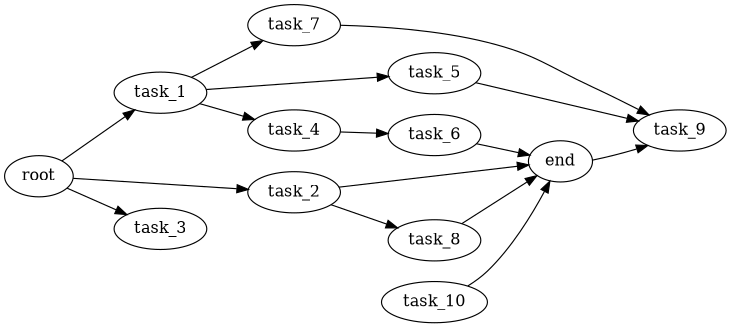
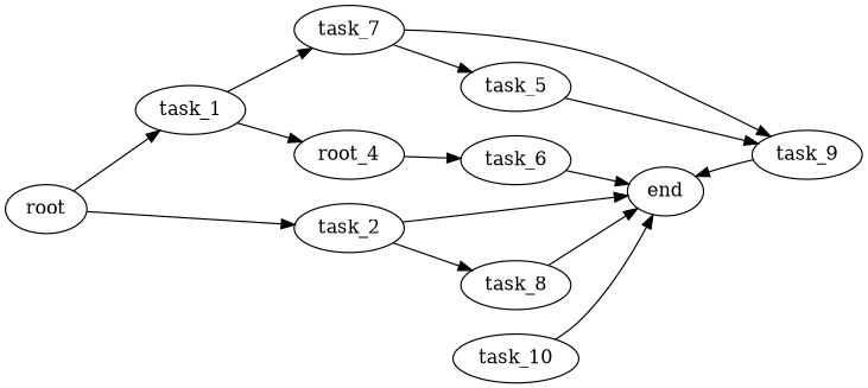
  digraph {
    rankdir=LR
    root
    task_1
    task_2
-   task_3
-   task_4
+   task_4 [label=root_4]
    task_5
    task_7
    end
    task_8
    task_6
    task_9
    task_10
    root -> task_1
    root -> task_2
-   root -> task_3
    task_1 -> task_4
-   task_1 -> task_5
+   task_7 -> task_5
    task_1 -> task_7
    task_2 -> end
    task_2 -> task_8
    task_4 -> task_6
    task_5 -> task_9
    task_7 -> task_9
    task_8 -> end
    task_6 -> end
-   end -> task_9
+   task_9 -> end
    task_10 -> end
  }
